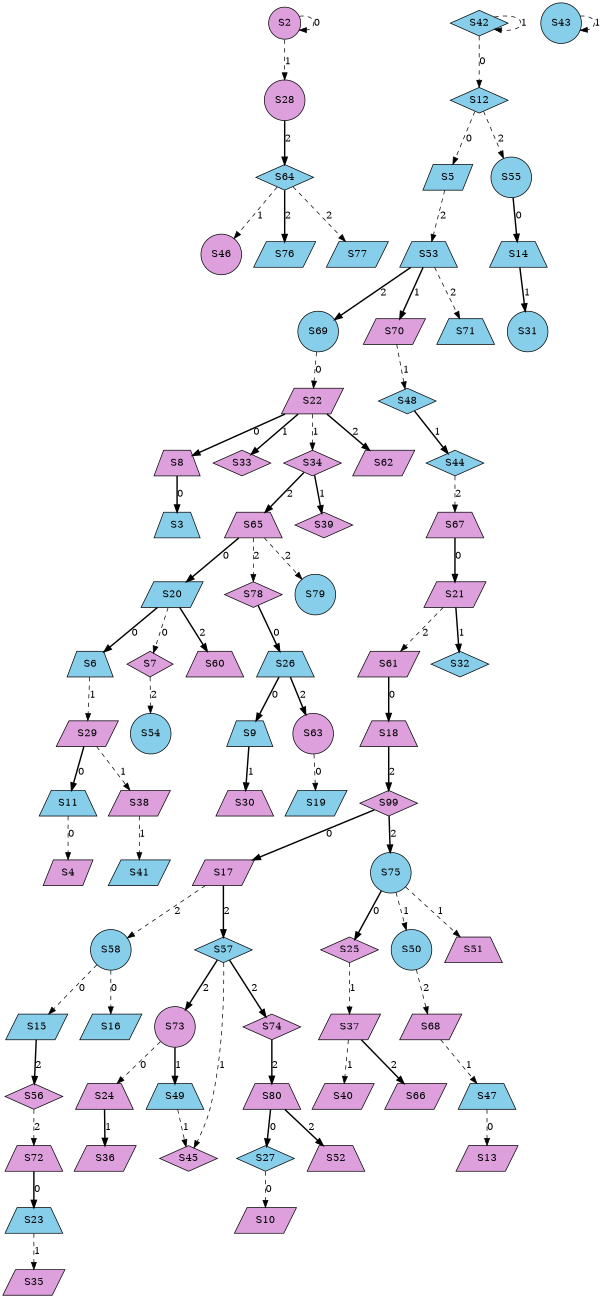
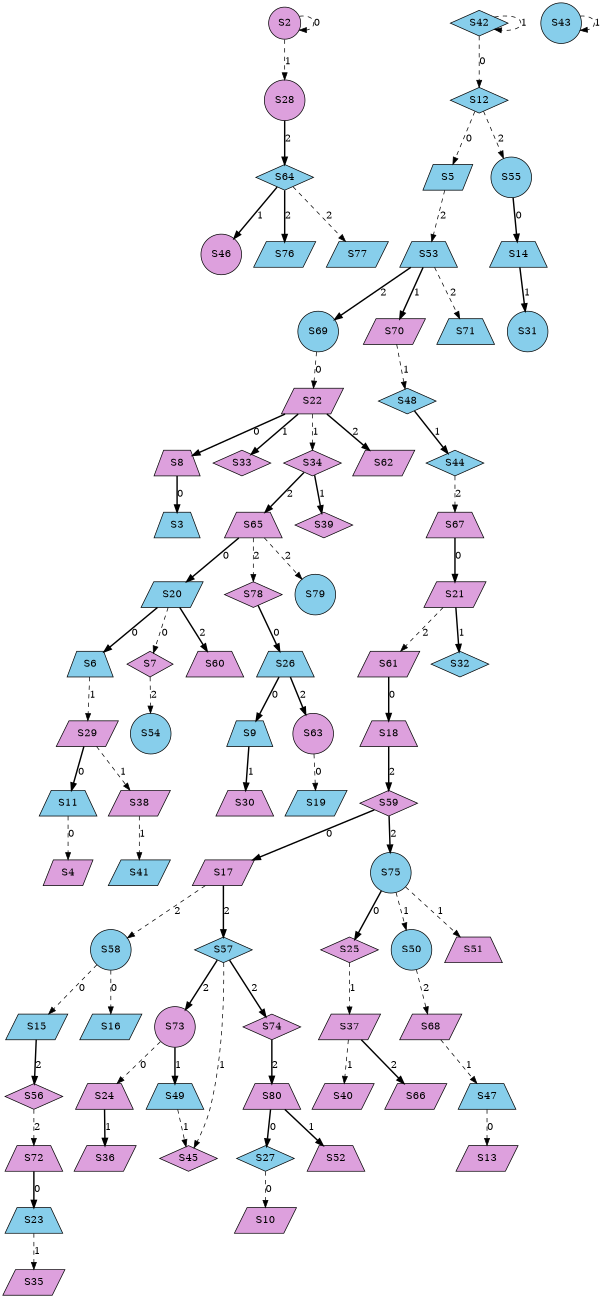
  strict digraph {
    node [fillcolor=plum shape=parallelogram style=filled]
    edge [style=dashed]
    S2 [shape=circle]
    S28 [shape=circle]
    S64 [fillcolor=skyblue shape=diamond]
    S8 [shape=trapezium]
    S3 [fillcolor=skyblue shape=trapezium]
    S11 [fillcolor=skyblue shape=trapezium]
    S4
    S12 [fillcolor=skyblue shape=diamond]
    S5 [fillcolor=skyblue]
    S55 [fillcolor=skyblue shape=circle]
    S53 [fillcolor=skyblue shape=trapezium]
    S14 [fillcolor=skyblue shape=trapezium]
    S69 [fillcolor=skyblue shape=circle]
    S70
    S71 [fillcolor=skyblue shape=trapezium]
    S20 [fillcolor=skyblue]
    S6 [fillcolor=skyblue shape=trapezium]
    S7 [shape=diamond]
    S60 [shape=trapezium]
    S29
    S54 [fillcolor=skyblue shape=circle]
    S38
    S22
    S33 [shape=diamond]
    S34 [shape=diamond]
    S62
    S65 [shape=trapezium]
    S39 [shape=diamond]
    S26 [fillcolor=skyblue shape=trapezium]
    S9 [fillcolor=skyblue shape=trapezium]
    S63 [shape=circle]
    S30 [shape=trapezium]
    S19 [fillcolor=skyblue]
    S27 [fillcolor=skyblue shape=diamond]
    S10
    S41 [fillcolor=skyblue]
    S42 [fillcolor=skyblue shape=diamond]
    S47 [fillcolor=skyblue shape=trapezium]
    S13
    S31 [fillcolor=skyblue shape=circle]
    S58 [fillcolor=skyblue shape=circle]
    S15 [fillcolor=skyblue]
    S16 [fillcolor=skyblue]
    S56 [shape=diamond]
    S72 [shape=trapezium]
-   S59 [shape=diamond label=S99]
+   S59 [shape=diamond]
    S17
    S75 [fillcolor=skyblue shape=circle]
    S57 [fillcolor=skyblue shape=diamond]
    S25 [shape=diamond]
    S50 [fillcolor=skyblue shape=circle]
    S51 [shape=trapezium]
    S73 [shape=circle]
    S45 [shape=diamond]
    S74 [shape=diamond]
    S18 [shape=trapezium]
    S61
    S78 [shape=diamond]
    S79 [fillcolor=skyblue shape=circle]
    S67 [shape=trapezium]
    S21
    S32 [fillcolor=skyblue shape=diamond]
    S23 [fillcolor=skyblue shape=trapezium]
    S35
    S24 [shape=trapezium]
    S49 [fillcolor=skyblue shape=trapezium]
    S36
    S37
    S68
    S40
    S66
    S80 [shape=trapezium]
    S52 [shape=trapezium]
    S46 [shape=circle]
    S76 [fillcolor=skyblue]
    S77 [fillcolor=skyblue]
    S43 [fillcolor=skyblue shape=circle]
    S48 [fillcolor=skyblue shape=diamond]
    S44 [fillcolor=skyblue shape=diamond]
    S2 -> S2 [label=0]
    S2 -> S28 [label=1]
    S28 -> S64 [label=2 style=bold]
-   S64 -> S46 [label=1]
+   S64 -> S46 [label=1 style=bold]
    S64 -> S76 [label=2 style=bold]
    S64 -> S77 [label=2]
    S8 -> S3 [label=0 style=bold]
    S11 -> S4 [label=0]
    S12 -> S5 [label=0]
    S12 -> S55 [label=2]
    S5 -> S53 [label=2]
    S55 -> S14 [label=0 style=bold]
    S53 -> S69 [label=2 style=bold]
    S53 -> S70 [label=1 style=bold]
    S53 -> S71 [label=2]
    S14 -> S31 [label=1 style=bold]
    S69 -> S22 [label=0]
    S70 -> S48 [label=1]
    S20 -> S6 [label=0 style=bold]
    S20 -> S7 [label=0]
    S20 -> S60 [label=2 style=bold]
    S6 -> S29 [label=1]
    S7 -> S54 [label=2]
    S29 -> S11 [label=0 style=bold]
    S29 -> S38 [label=1]
    S38 -> S41 [label=1]
    S22 -> S8 [label=0 style=bold]
    S22 -> S33 [label=1 style=bold]
    S22 -> S34 [label=1]
    S22 -> S62 [label=2 style=bold]
    S34 -> S65 [label=2 style=bold]
    S34 -> S39 [label=1 style=bold]
    S65 -> S20 [label=0 style=bold]
    S65 -> S78 [label=2]
    S65 -> S79 [label=2]
    S26 -> S9 [label=0 style=bold]
    S26 -> S63 [label=2 style=bold]
    S9 -> S30 [label=1 style=bold]
    S63 -> S19 [label=0]
    S27 -> S10 [label=0]
    S42 -> S12 [label=0]
    S42 -> S42 [label=1]
    S47 -> S13 [label=0]
    S58 -> S15 [label=0]
    S58 -> S16 [label=0]
    S15 -> S56 [label=2 style=bold]
    S56 -> S72 [label=2]
    S72 -> S23 [label=0 style=bold]
    S59 -> S17 [label=0 style=bold]
    S59 -> S75 [label=2 style=bold]
    S17 -> S58 [label=2]
    S17 -> S57 [label=2 style=bold]
    S75 -> S25 [label=0 style=bold]
    S75 -> S50 [label=1]
    S75 -> S51 [label=1]
    S57 -> S73 [label=2 style=bold]
    S57 -> S45 [label=1]
    S57 -> S74 [label=2 style=bold]
    S25 -> S37 [label=1]
    S50 -> S68 [label=2]
    S73 -> S24 [label=0]
    S73 -> S49 [label=1 style=bold]
    S74 -> S80 [label=2 style=bold]
    S18 -> S59 [label=2 style=bold]
    S61 -> S18 [label=0 style=bold]
    S78 -> S26 [label=0 style=bold]
    S67 -> S21 [label=0 style=bold]
    S21 -> S61 [label=2]
    S21 -> S32 [label=1 style=bold]
    S23 -> S35 [label=1]
    S24 -> S36 [label=1 style=bold]
    S49 -> S45 [label=1]
    S37 -> S40 [label=1]
    S37 -> S66 [label=2 style=bold]
    S68 -> S47 [label=1]
    S80 -> S27 [label=0 style=bold]
-   S80 -> S52 [label=2 style=bold]
+   S80 -> S52 [label=1 style=bold]
    S43 -> S43 [label=1]
    S48 -> S44 [label=1 style=bold]
    S44 -> S67 [label=2]
  }
